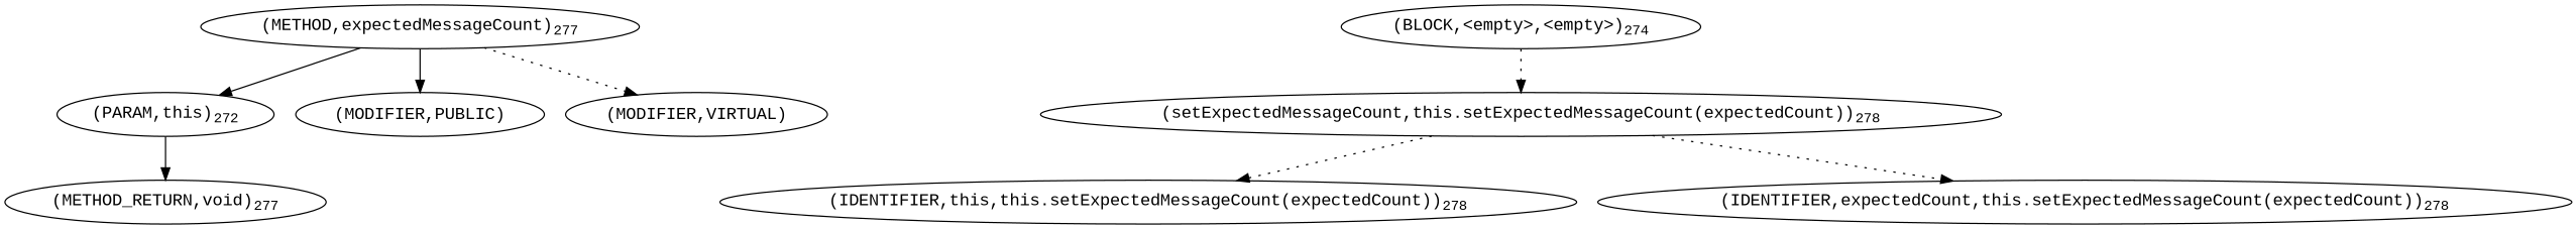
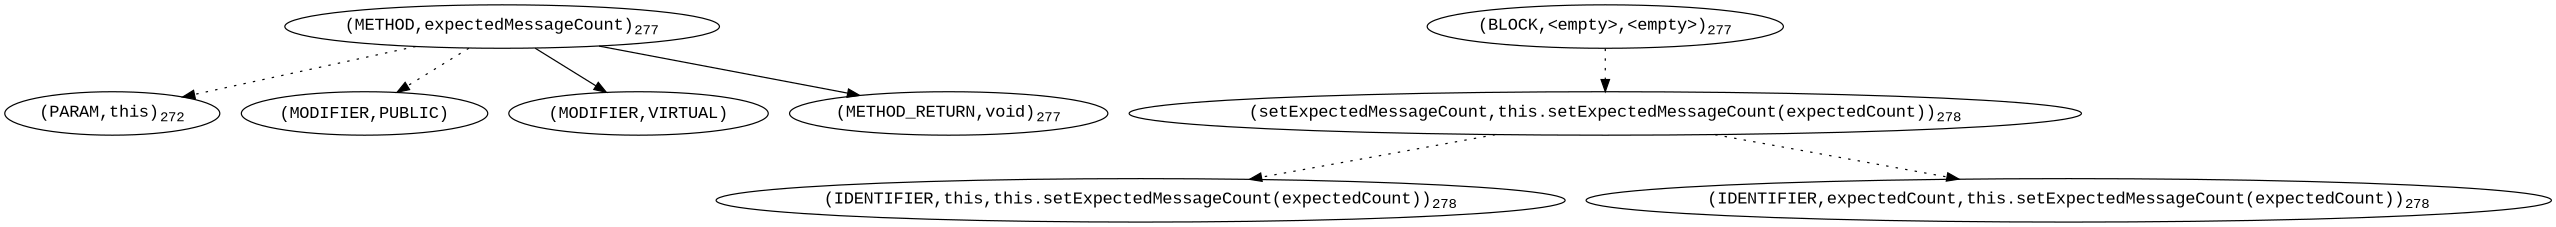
  digraph {
    fontname="Liberation Mono"
    node [fontname="Liberation Mono"]
    edge [fontname="Liberation Mono" style=dotted]
    n1 [label=<(METHOD,expectedMessageCount)<SUB>277</SUB>>]
    n2 [label=<(PARAM,this)<SUB>272</SUB>>]
    n3 [label=<(MODIFIER,PUBLIC)>]
    n4 [label=<(MODIFIER,VIRTUAL)>]
    n5 [label=<(METHOD_RETURN,void)<SUB>277</SUB>>]
-   n6 [label=<(BLOCK,&lt;empty&gt;,&lt;empty&gt;)<SUB>274</SUB>>]
+   n6 [label=<(BLOCK,&lt;empty&gt;,&lt;empty&gt;)<SUB>277</SUB>>]
    n7 [label=<(setExpectedMessageCount,this.setExpectedMessageCount(expectedCount))<SUB>278</SUB>>]
    n8 [label=<(IDENTIFIER,this,this.setExpectedMessageCount(expectedCount))<SUB>278</SUB>>]
    n9 [label=<(IDENTIFIER,expectedCount,this.setExpectedMessageCount(expectedCount))<SUB>278</SUB>>]
-   n1 -> n2 [style=solid]
-   n1 -> n3 [style=solid]
-   n1 -> n4
-   n2 -> n5 [style=solid]
+   n1 -> n2
+   n1 -> n3
+   n1 -> n4 [style=solid]
+   n1 -> n5 [style=solid]
    n6 -> n7
    n7 -> n8
    n7 -> n9
  }
